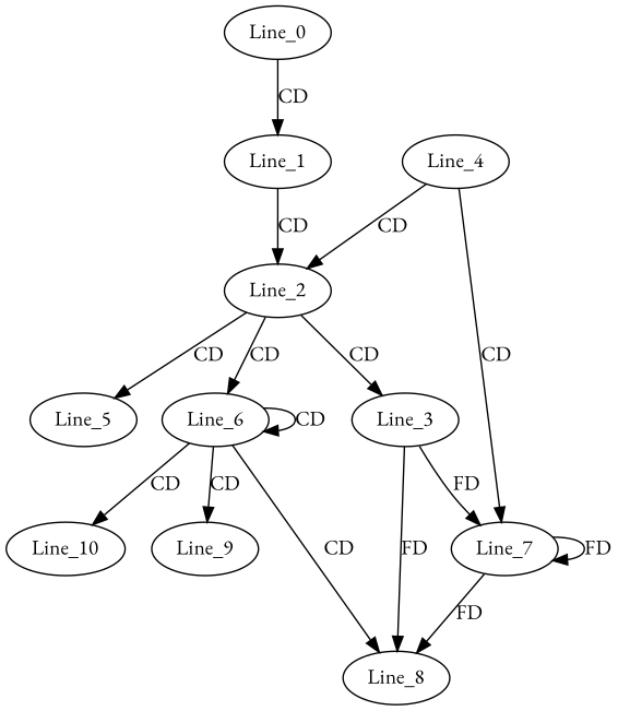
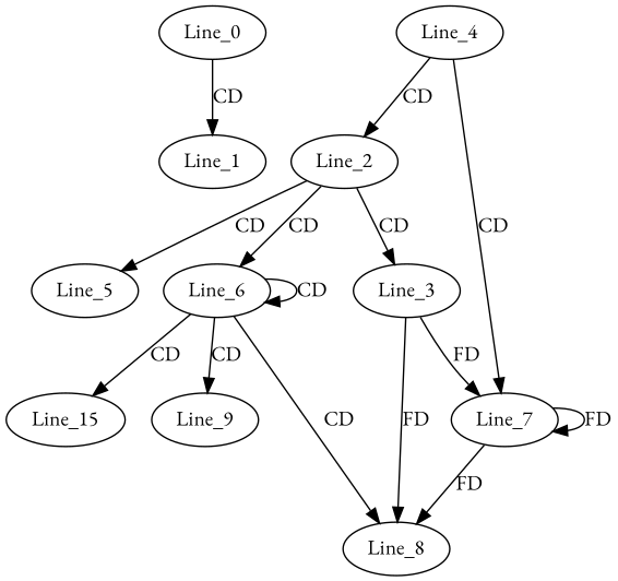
  digraph {
    fontname="EB Garamond"
    node [fontname="EB Garamond"]
    edge [fontname="EB Garamond"]
    Line_0
    Line_1
    Line_2
    Line_3
    Line_5
    Line_6
    Line_7
    Line_8
    Line_4
-   Line_10
+   Line_10 [label=Line_15]
    Line_9
    Line_0 -> Line_1 [label=CD]
-   Line_1 -> Line_2 [label=CD]
    Line_2 -> Line_3 [label=CD]
    Line_2 -> Line_5 [label=CD]
    Line_2 -> Line_6 [label=CD]
    Line_3 -> Line_7 [label=FD]
    Line_3 -> Line_8 [label=FD]
    Line_6 -> Line_6 [label=CD]
    Line_6 -> Line_8 [label=CD]
    Line_6 -> Line_10 [label=CD]
    Line_6 -> Line_9 [label=CD]
    Line_7 -> Line_7 [label=FD]
    Line_7 -> Line_8 [label=FD]
    Line_4 -> Line_2 [label=CD]
    Line_4 -> Line_7 [label=CD]
  }
